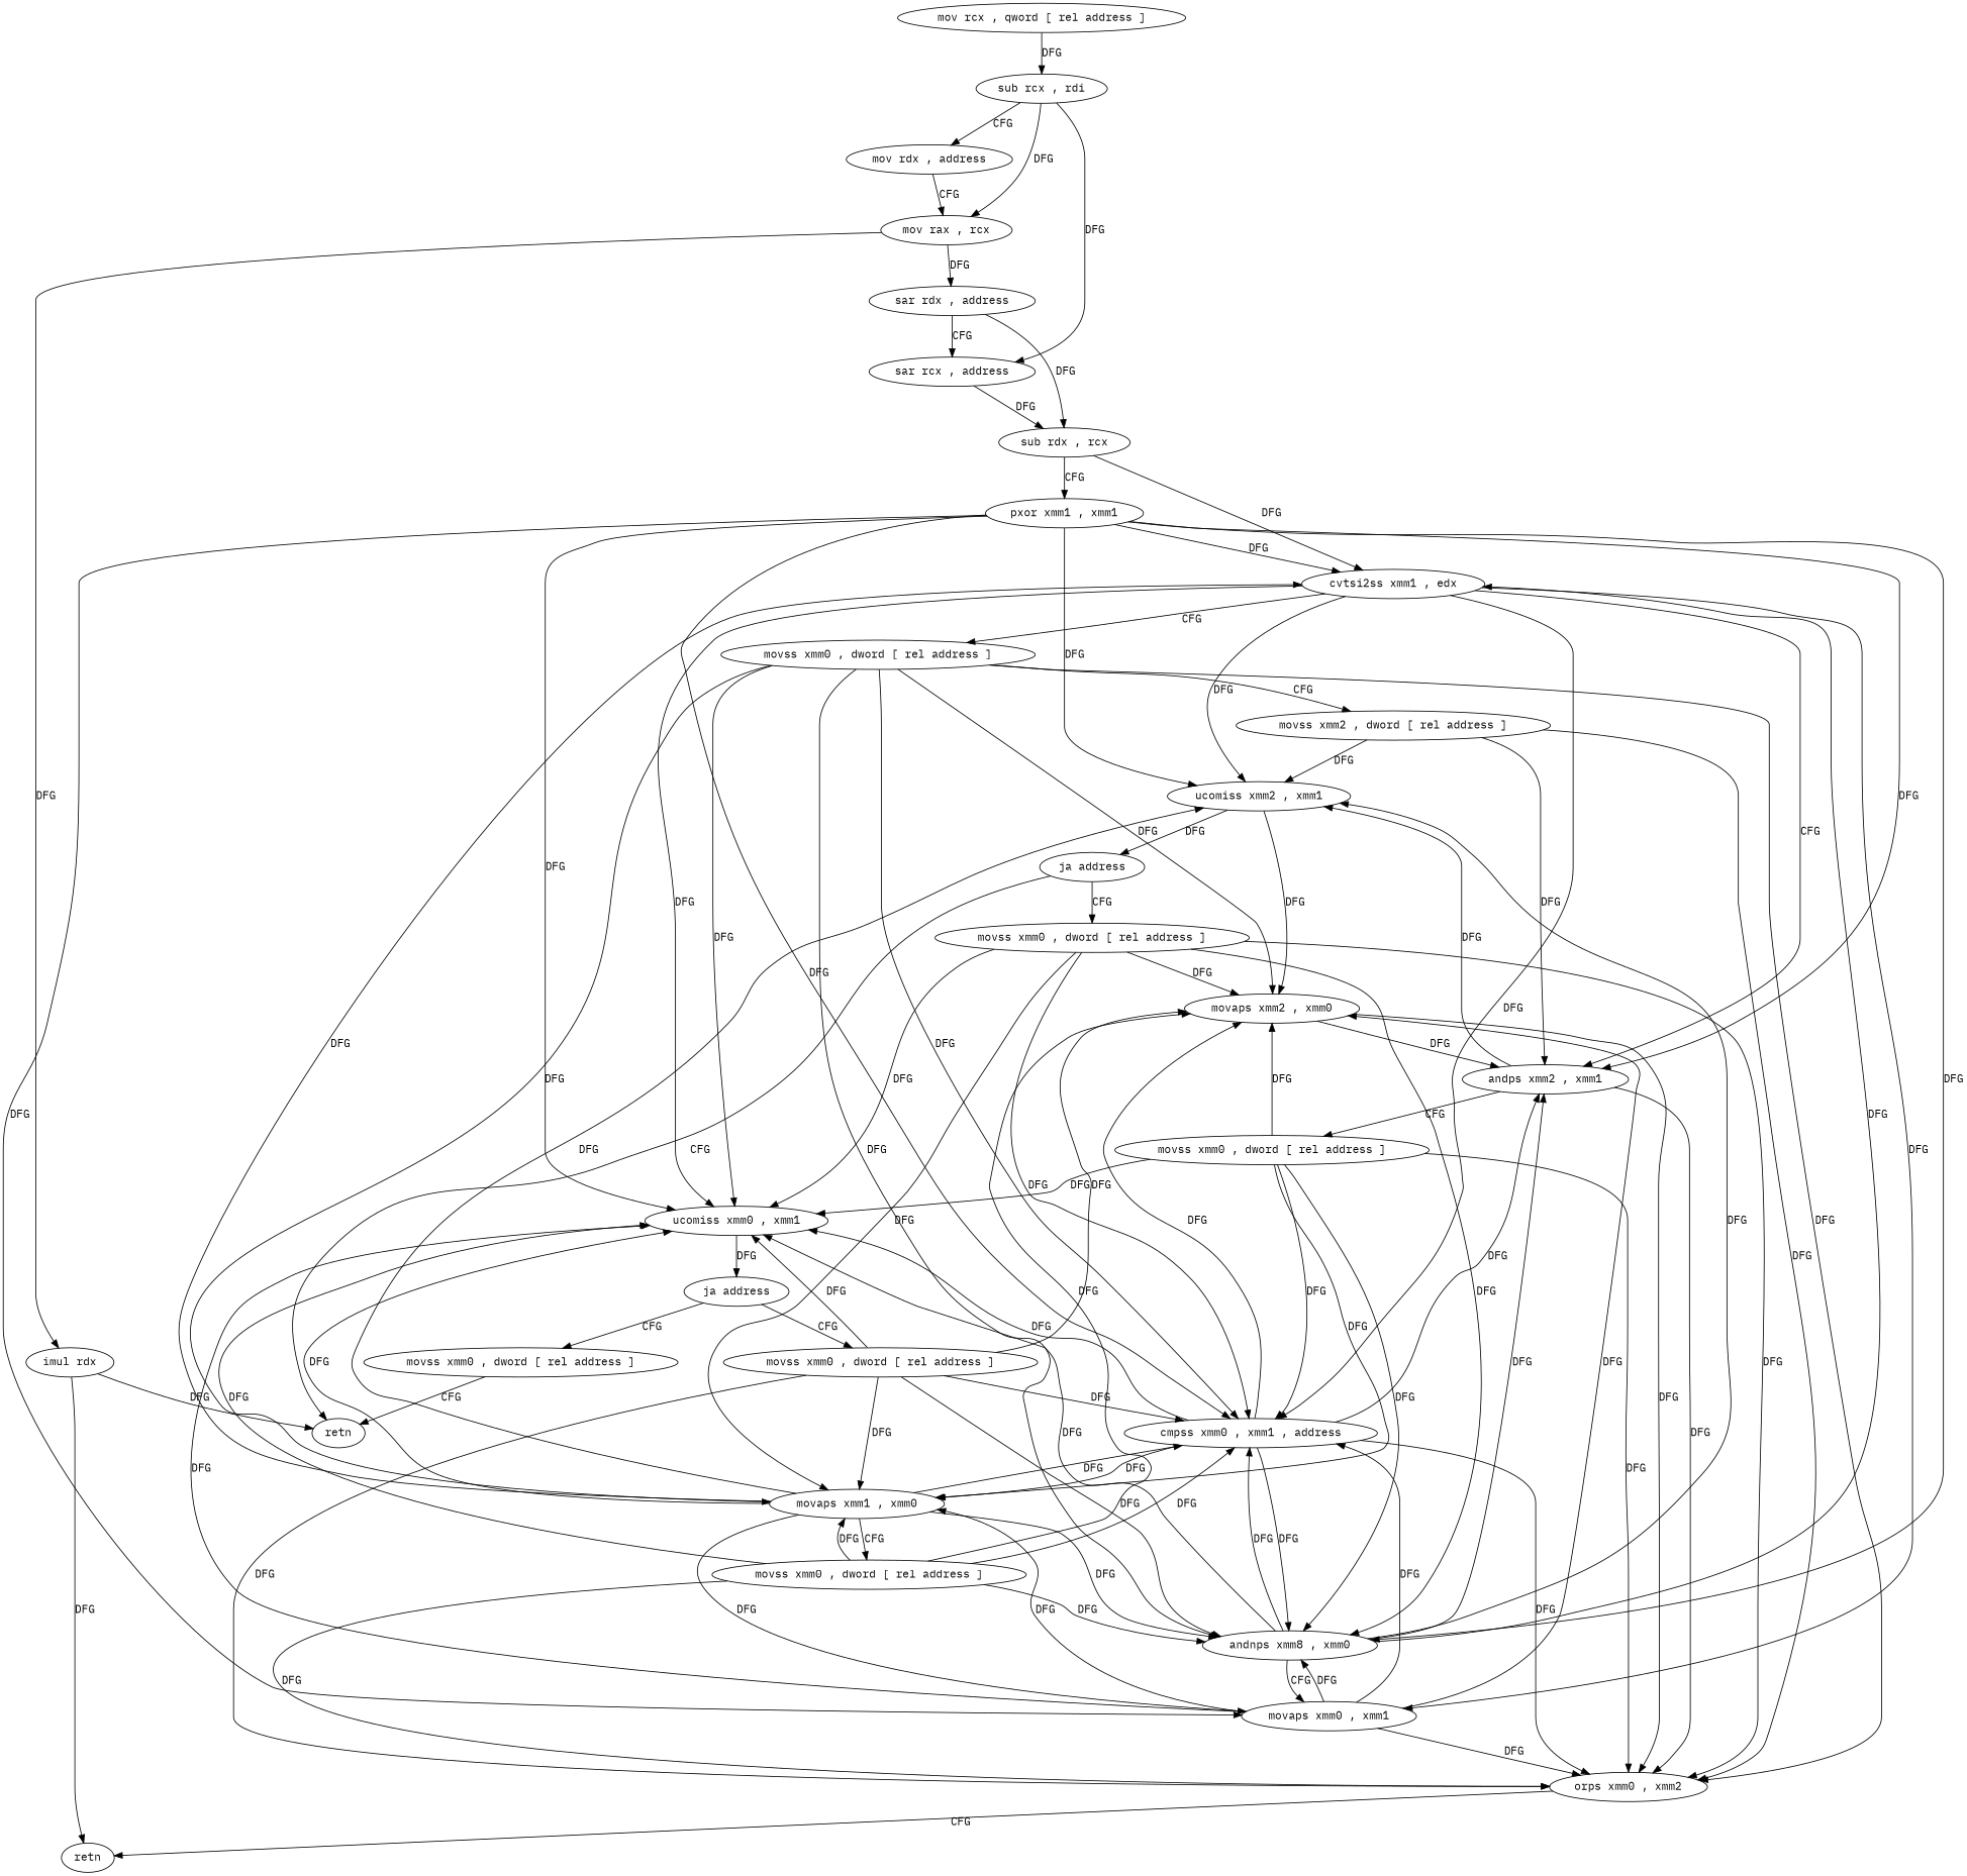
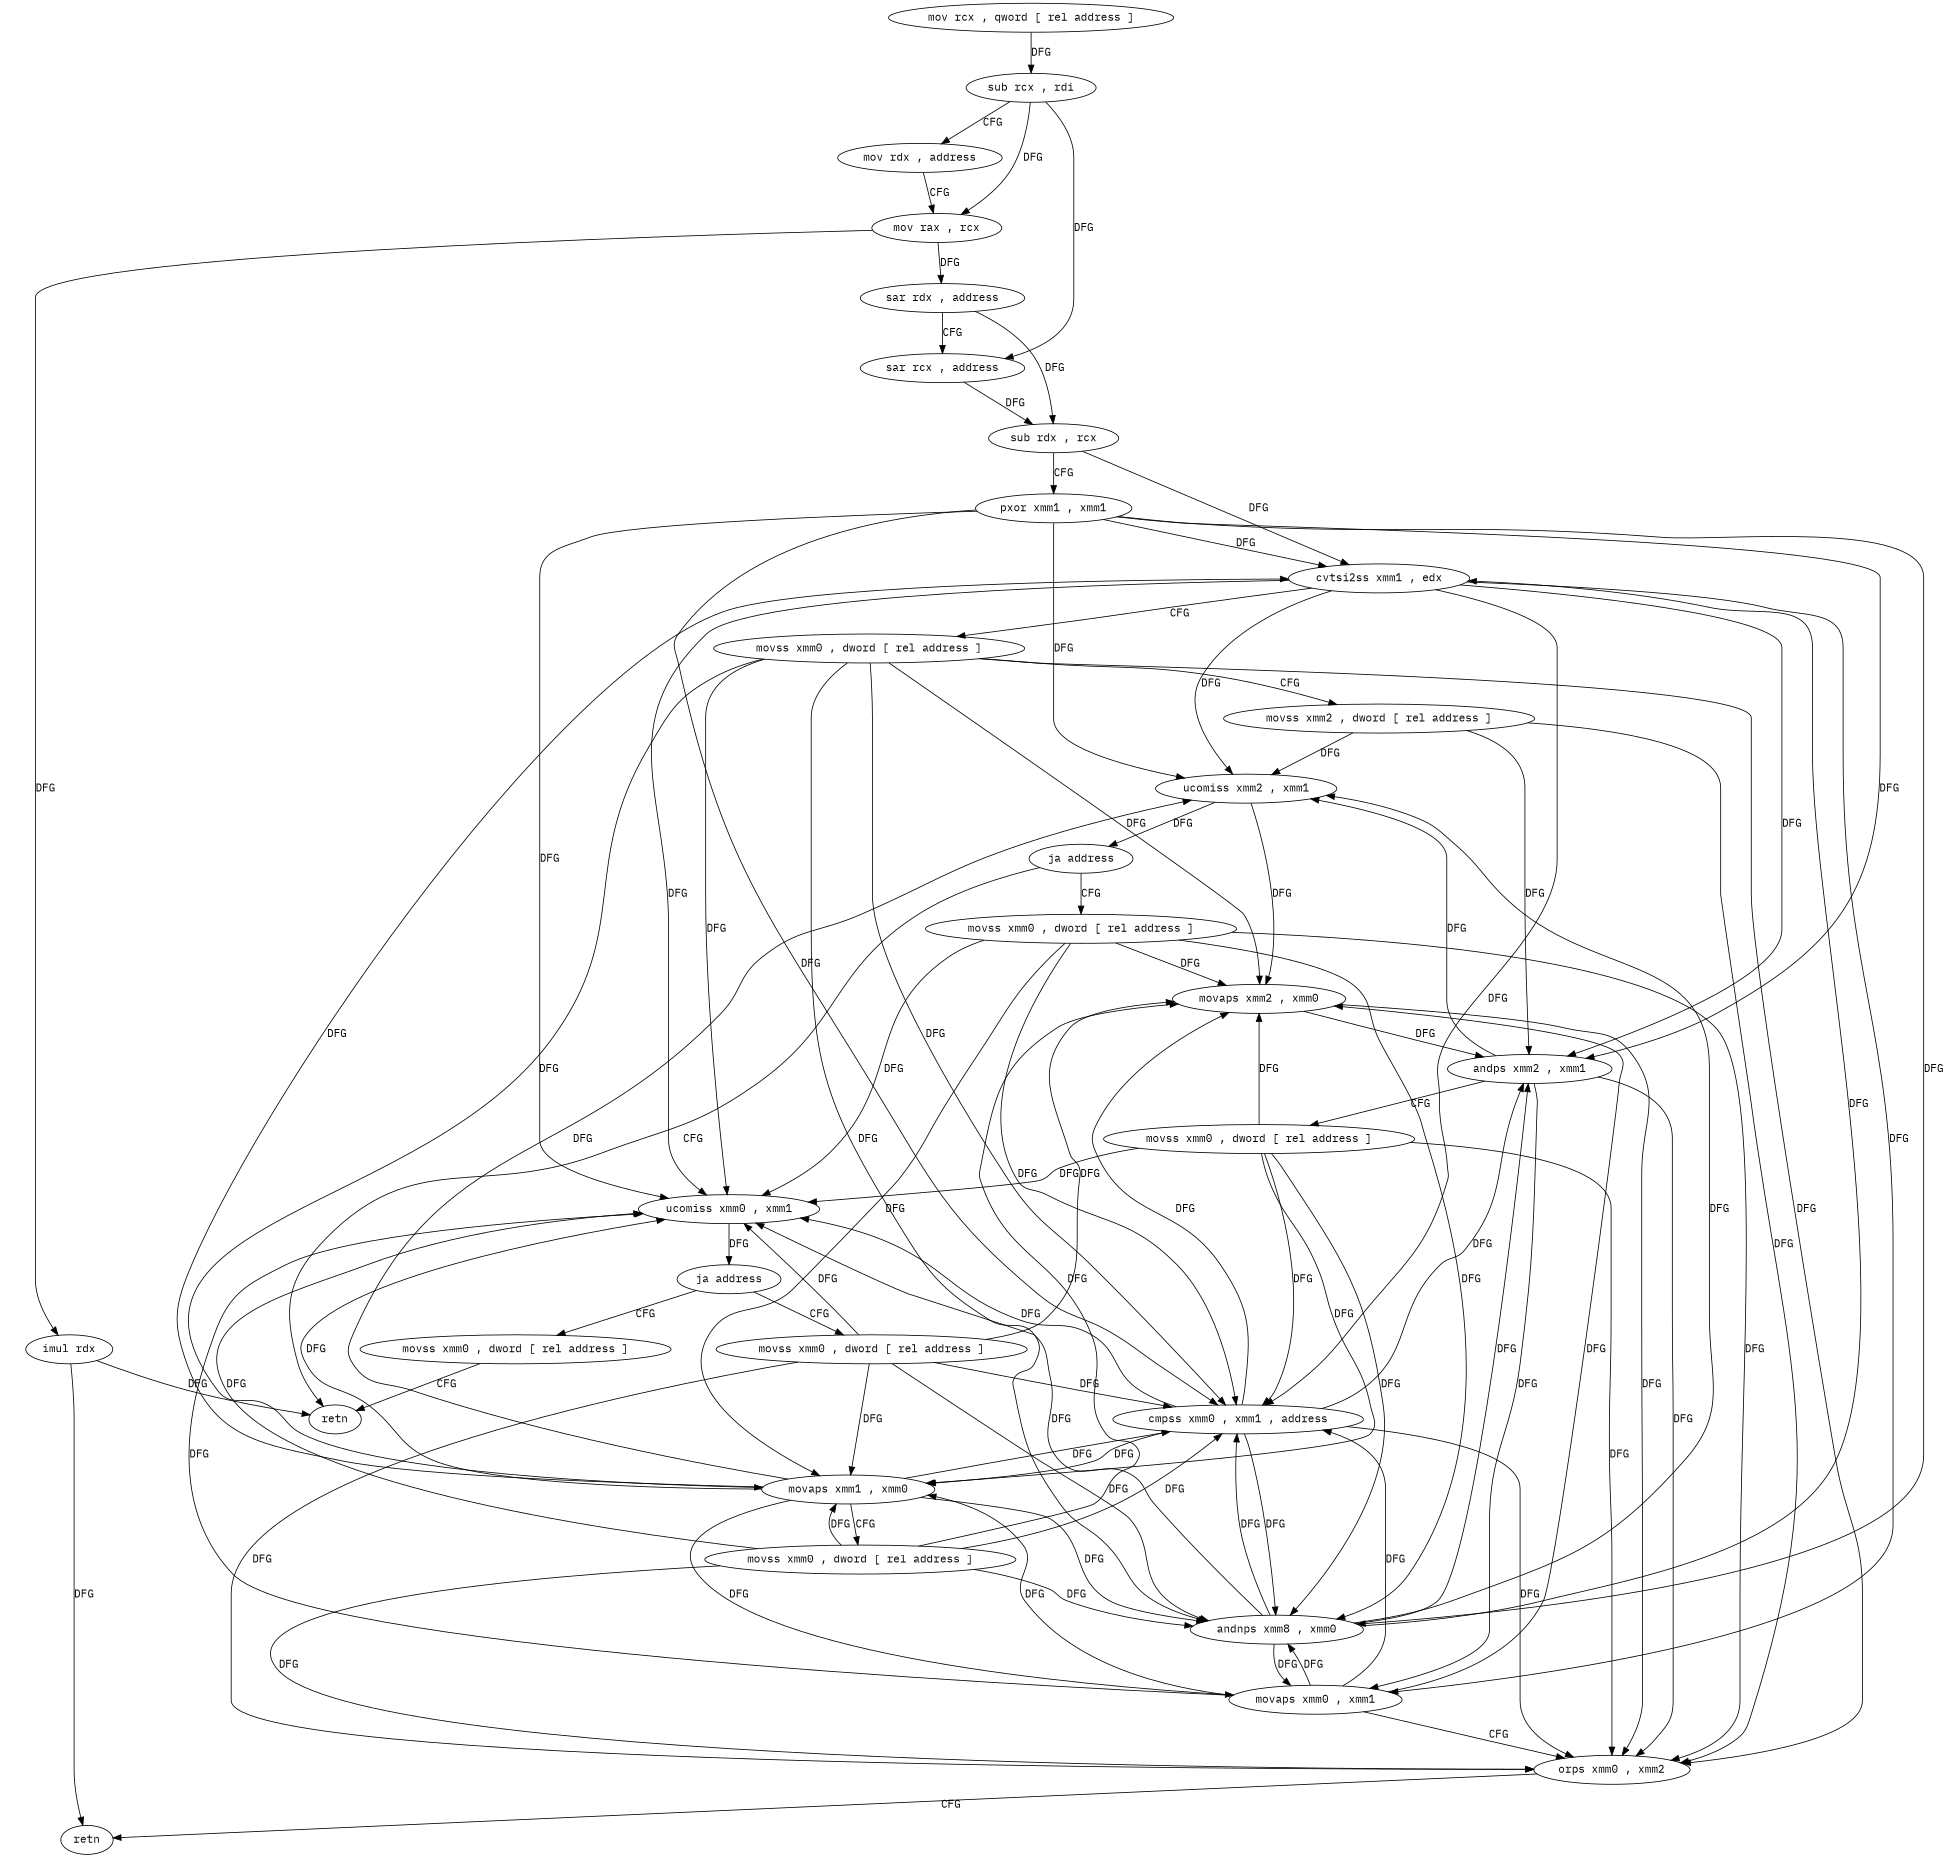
  digraph {
    fontname="IBM Plex Mono"
    node [fontname="IBM Plex Mono"]
    edge [fontname="IBM Plex Mono"]
    n1 [label="mov rcx , qword [ rel address ]"]
    n2 [label="sub rcx , rdi"]
    n3 [label="mov rdx , address"]
    n4 [label="mov rax , rcx"]
    n5 [label="sar rcx , address"]
    n6 [label="imul rdx"]
    n7 [label="sar rdx , address"]
    n8 [label="sub rdx , rcx"]
    n9 [label=retn]
    n10 [label=retn]
    n11 [label="pxor xmm1 , xmm1"]
    n12 [label="cvtsi2ss xmm1 , edx"]
    n13 [label="ucomiss xmm2 , xmm1"]
    n14 [label="ucomiss xmm0 , xmm1"]
    n15 [label="cmpss xmm0 , xmm1 , address"]
    n16 [label="andps xmm2 , xmm1"]
    n17 [label="andnps xmm8 , xmm0"]
    n18 [label="movaps xmm0 , xmm1"]
    n19 [label="movss xmm0 , dword [ rel address ]"]
    n20 [label="movaps xmm2 , xmm0"]
    n21 [label="ja address"]
    n22 [label="ja address"]
    n23 [label="movaps xmm1 , xmm0"]
    n24 [label="orps xmm0 , xmm2"]
    n25 [label="movss xmm0 , dword [ rel address ]"]
    n26 [label="movss xmm2 , dword [ rel address ]"]
    n27 [label="movss xmm0 , dword [ rel address ]"]
    n28 [label="movss xmm0 , dword [ rel address ]"]
    n29 [label="movss xmm0 , dword [ rel address ]"]
    n30 [label="movss xmm0 , dword [ rel address ]"]
    n1 -> n2 [label=DFG]
    n2 -> n3 [label=CFG]
    n2 -> n4 [label=DFG]
    n2 -> n5 [label=DFG]
    n3 -> n4 [label=CFG]
    n4 -> n6 [label=DFG]
    n4 -> n7 [label=DFG]
    n5 -> n8 [label=DFG]
    n6 -> n9 [label=DFG]
    n6 -> n10 [label=DFG]
    n7 -> n5 [label=CFG]
    n7 -> n8 [label=DFG]
    n8 -> n11 [label=CFG]
    n8 -> n12 [label=DFG]
    n11 -> n12 [label=DFG]
    n11 -> n13 [label=DFG]
    n11 -> n14 [label=DFG]
    n11 -> n15 [label=DFG]
    n11 -> n16 [label=DFG]
    n11 -> n17 [label=DFG]
-   n11 -> n18 [label=DFG]
+   n16 -> n18 [label=DFG]
    n12 -> n13 [label=DFG]
    n12 -> n14 [label=DFG]
    n12 -> n15 [label=DFG]
-   n12 -> n16 [label=CFG]
+   n12 -> n16 [label=DFG]
    n12 -> n18 [label=DFG]
    n12 -> n19 [label=CFG]
    n13 -> n20 [label=DFG]
    n13 -> n21 [label=DFG]
    n14 -> n22 [label=DFG]
    n15 -> n14 [label=DFG]
    n15 -> n16 [label=DFG]
    n15 -> n17 [label=DFG]
    n15 -> n20 [label=DFG]
    n15 -> n23 [label=DFG]
    n15 -> n24 [label=DFG]
    n16 -> n13 [label=DFG]
    n16 -> n24 [label=DFG]
    n16 -> n25 [label=CFG]
    n17 -> n12 [label=DFG]
    n17 -> n13 [label=DFG]
    n17 -> n14 [label=DFG]
    n17 -> n15 [label=DFG]
    n17 -> n16 [label=DFG]
-   n17 -> n18 [label=CFG]
+   n17 -> n18 [label=DFG]
    n18 -> n14 [label=DFG]
    n18 -> n15 [label=DFG]
    n18 -> n17 [label=DFG]
    n18 -> n20 [label=DFG]
    n18 -> n23 [label=DFG]
-   n18 -> n24 [label=DFG]
+   n18 -> n24 [label=CFG]
    n19 -> n14 [label=DFG]
    n19 -> n15 [label=DFG]
    n19 -> n17 [label=DFG]
    n19 -> n20 [label=DFG]
    n19 -> n23 [label=DFG]
    n19 -> n24 [label=DFG]
    n19 -> n26 [label=CFG]
    n20 -> n16 [label=DFG]
    n20 -> n24 [label=DFG]
    n21 -> n9 [label=CFG]
    n21 -> n28 [label=CFG]
    n22 -> n29 [label=CFG]
    n22 -> n30 [label=CFG]
    n23 -> n12 [label=DFG]
    n23 -> n13 [label=DFG]
    n23 -> n14 [label=DFG]
    n23 -> n15 [label=DFG]
    n23 -> n17 [label=DFG]
    n23 -> n18 [label=DFG]
    n23 -> n27 [label=CFG]
    n24 -> n10 [label=CFG]
    n25 -> n14 [label=DFG]
    n25 -> n15 [label=DFG]
    n25 -> n17 [label=DFG]
    n25 -> n20 [label=DFG]
    n25 -> n23 [label=DFG]
    n25 -> n24 [label=DFG]
    n26 -> n13 [label=DFG]
    n26 -> n16 [label=DFG]
    n26 -> n24 [label=DFG]
    n27 -> n14 [label=DFG]
    n27 -> n15 [label=DFG]
    n27 -> n17 [label=DFG]
    n27 -> n20 [label=DFG]
    n27 -> n23 [label=DFG]
    n27 -> n24 [label=DFG]
    n28 -> n14 [label=DFG]
    n28 -> n15 [label=DFG]
    n28 -> n17 [label=DFG]
    n28 -> n20 [label=DFG]
    n28 -> n23 [label=DFG]
    n28 -> n24 [label=DFG]
    n29 -> n9 [label=CFG]
    n30 -> n14 [label=DFG]
    n30 -> n15 [label=DFG]
    n30 -> n17 [label=DFG]
    n30 -> n20 [label=DFG]
    n30 -> n23 [label=DFG]
    n30 -> n24 [label=DFG]
  }
